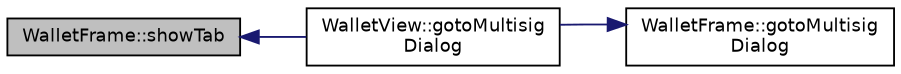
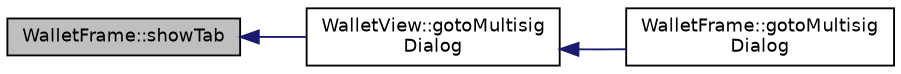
  digraph {
    rankdir=LR
    node [color=black fillcolor=white fontname=Helvetica fontsize=10 shape=record style=filled]
    edge [color=midnightblue dir=back fontname=Helvetica fontsize=10 labelfontname=Helvetica labelfontsize=10 style=solid]
    n1 [fillcolor=grey75 fontcolor=black height=0.2 label="WalletFrame::showTab" width=0.4]
    n2 [height=0.2 label="WalletView::gotoMultisig\lDialog" width=0.4]
    n3 [height=0.2 label="WalletFrame::gotoMultisig\lDialog" width=0.4]
    n1 -> n2
-   n3 -> n2
+   n2 -> n3
  }
